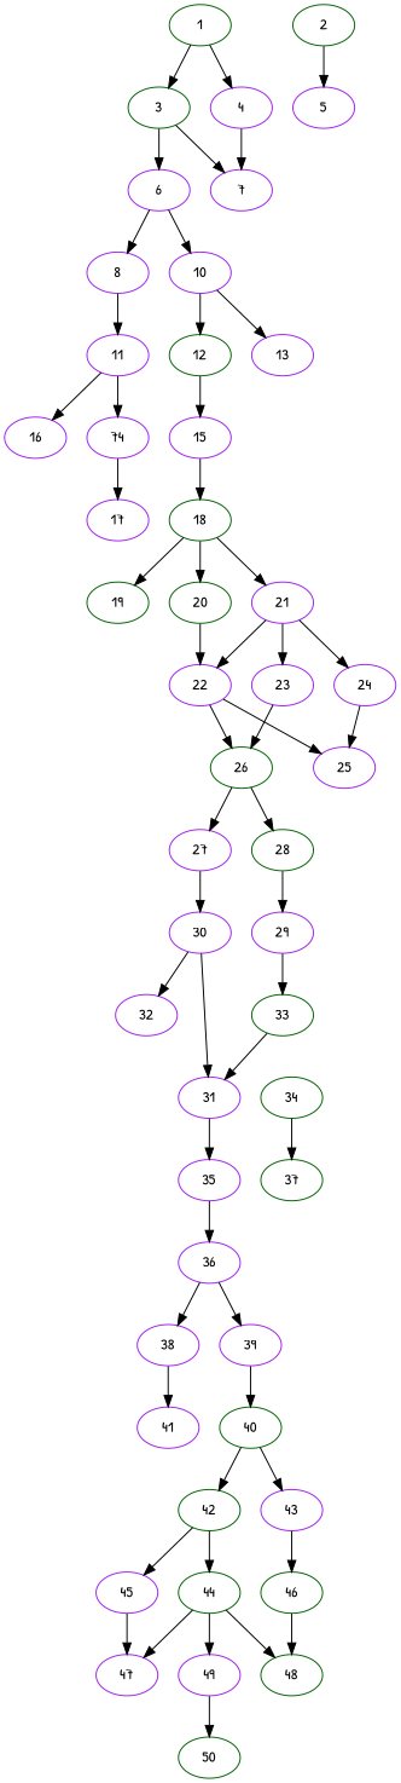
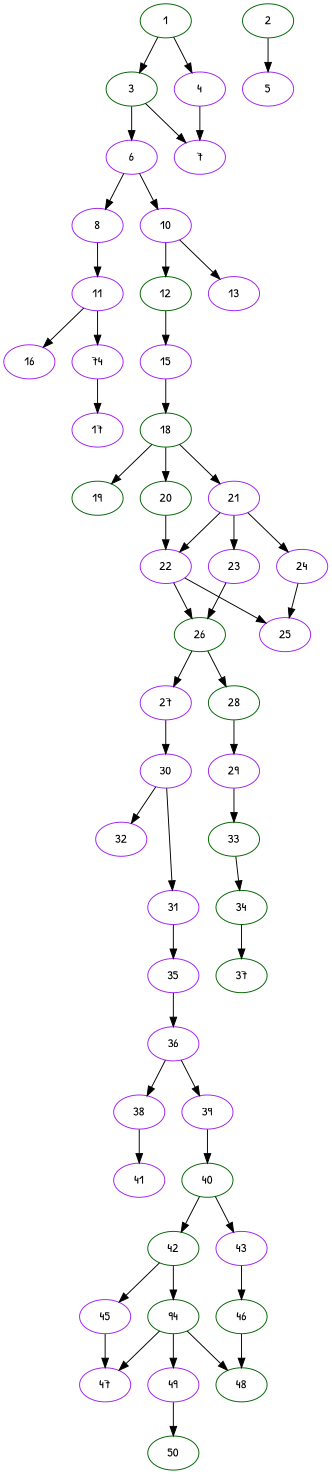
  digraph {
    fontname="Patrick Hand"
    node [alpha=0.09 color=purple fontname="Patrick Hand"]
    edge [fontname="Patrick Hand"]
    1 [alpha=0.19 color=darkgreen expect_size=10263552]
    3 [alpha=0.13 color=darkgreen expect_size=18750464]
    4 [alpha=0.05 expect_size=42529792]
    6 [alpha=0.13 expect_size=30245888]
    7 [alpha=0.17 expect_size=11797504]
    8 [alpha=0.03 expect_size=32950272]
    10 [alpha=0.05 expect_size=36983808]
    2 [alpha=0.18 color=darkgreen expect_size=41765888]
    5 [alpha=0.01 expect_size=43850752]
    11 [alpha=0.13 expect_size=18108416]
    13 [alpha=0.01 expect_size=11400192]
    12 [alpha=0.17 color=darkgreen expect_size=15149056]
    n13 [alpha=0.08 expect_size=42774528 label=74]
    16 [alpha=0.19 expect_size=8879104]
    15 [expect_size=6296576]
    17 [alpha=0.17 expect_size=40101888]
    18 [alpha=0.11 color=darkgreen expect_size=32994304]
    19 [color=darkgreen expect_size=39810048]
    20 [alpha=0.06 color=darkgreen expect_size=10855424]
    21 [alpha=0.05 expect_size=21592064]
    22 [alpha=0.00 expect_size=51749888]
    23 [alpha=0.01 expect_size=45363200]
    24 [alpha=0.17 expect_size=48510976]
    25 [expect_size=20415488]
    26 [alpha=0.12 color=darkgreen expect_size=42313728]
    27 [alpha=0.18 expect_size=39246848]
    28 [alpha=0.16 color=darkgreen expect_size=32625664]
    30 [alpha=0.11 expect_size=33907712]
    29 [alpha=0.07 expect_size=12143616]
    31 [alpha=0.00 expect_size=48719872]
    32 [alpha=0.14 expect_size=14413824]
    33 [alpha=0.10 color=darkgreen expect_size=14699520]
    35 [alpha=0.15 expect_size=8114176]
    34 [alpha=0.02 color=darkgreen expect_size=15898624]
    37 [alpha=0.18 color=darkgreen expect_size=12048384]
    36 [expect_size=29953024]
    38 [alpha=0.19 expect_size=8140800]
    39 [alpha=0.15 expect_size=45937664]
    41 [alpha=0.17 expect_size=39640064]
    40 [alpha=0.12 color=darkgreen expect_size=14399488]
    42 [alpha=0.02 color=darkgreen expect_size=40153088]
    43 [alpha=0.03 expect_size=25844736]
-   44 [alpha=0.03 color=darkgreen expect_size=50059264]
+   44 [alpha=0.03 color=darkgreen expect_size=50059264 label=94]
    45 [expect_size=8771584]
    46 [alpha=0.11 color=darkgreen expect_size=44593152]
    47 [alpha=0.07 expect_size=19601408]
    48 [alpha=0.15 color=darkgreen expect_size=15844352]
    49 [alpha=0.06 expect_size=13886464]
    50 [color=darkgreen expect_size=48293888]
    1 -> 3
    1 -> 4
    3 -> 6
    3 -> 7
    4 -> 7
    6 -> 8
    6 -> 10
    8 -> 11
    10 -> 13
    10 -> 12
    2 -> 5
    11 -> n13
    11 -> 16
    12 -> 15
    n13 -> 17
    15 -> 18
    18 -> 19
    18 -> 20
    18 -> 21
    20 -> 22
    21 -> 22
    21 -> 23
    21 -> 24
    22 -> 25
    22 -> 26
    23 -> 26
    24 -> 25
    26 -> 27
    26 -> 28
    27 -> 30
    28 -> 29
    30 -> 31
    30 -> 32
    29 -> 33
    31 -> 35
-   33 -> 31
+   33 -> 34
    35 -> 36
    34 -> 37
    36 -> 38
    36 -> 39
    38 -> 41
    39 -> 40
    40 -> 42
    40 -> 43
    42 -> 44
    42 -> 45
    43 -> 46
    44 -> 47
    44 -> 48
    44 -> 49
    45 -> 47
    46 -> 48
    49 -> 50
  }
